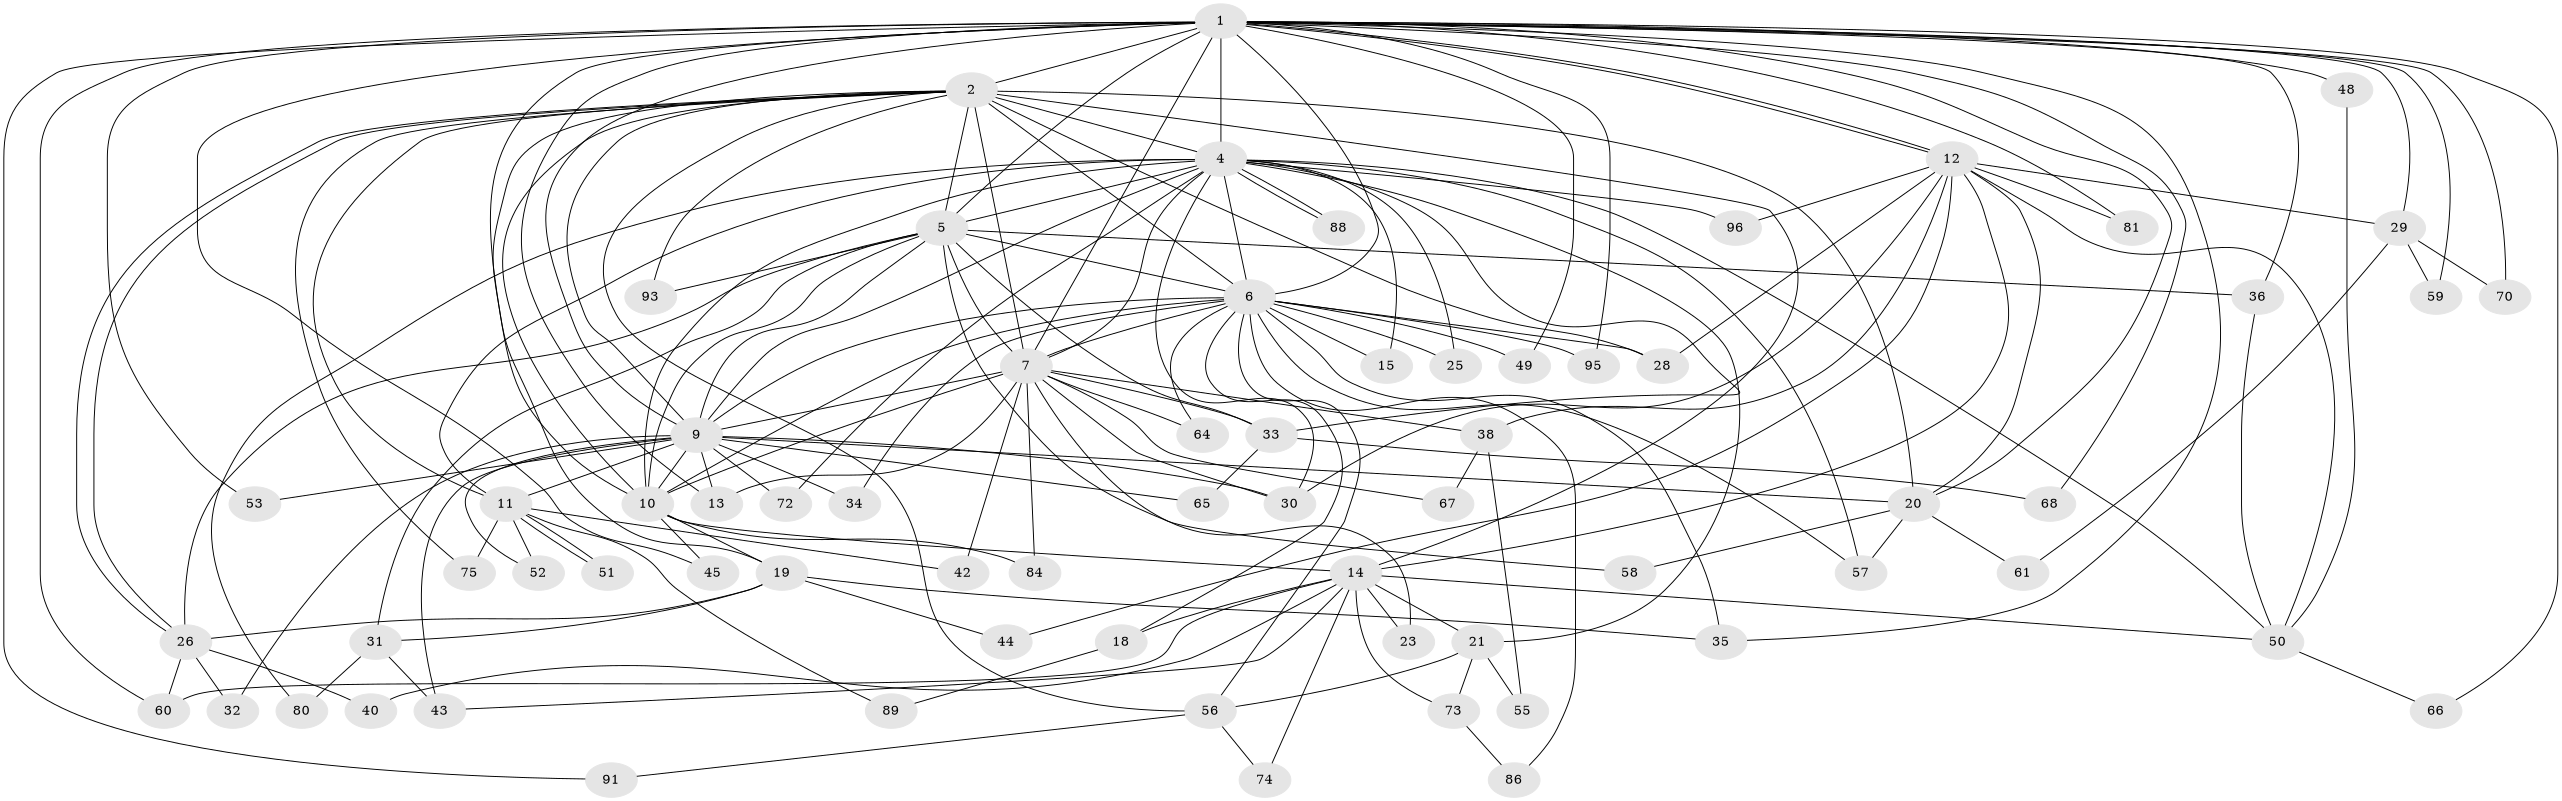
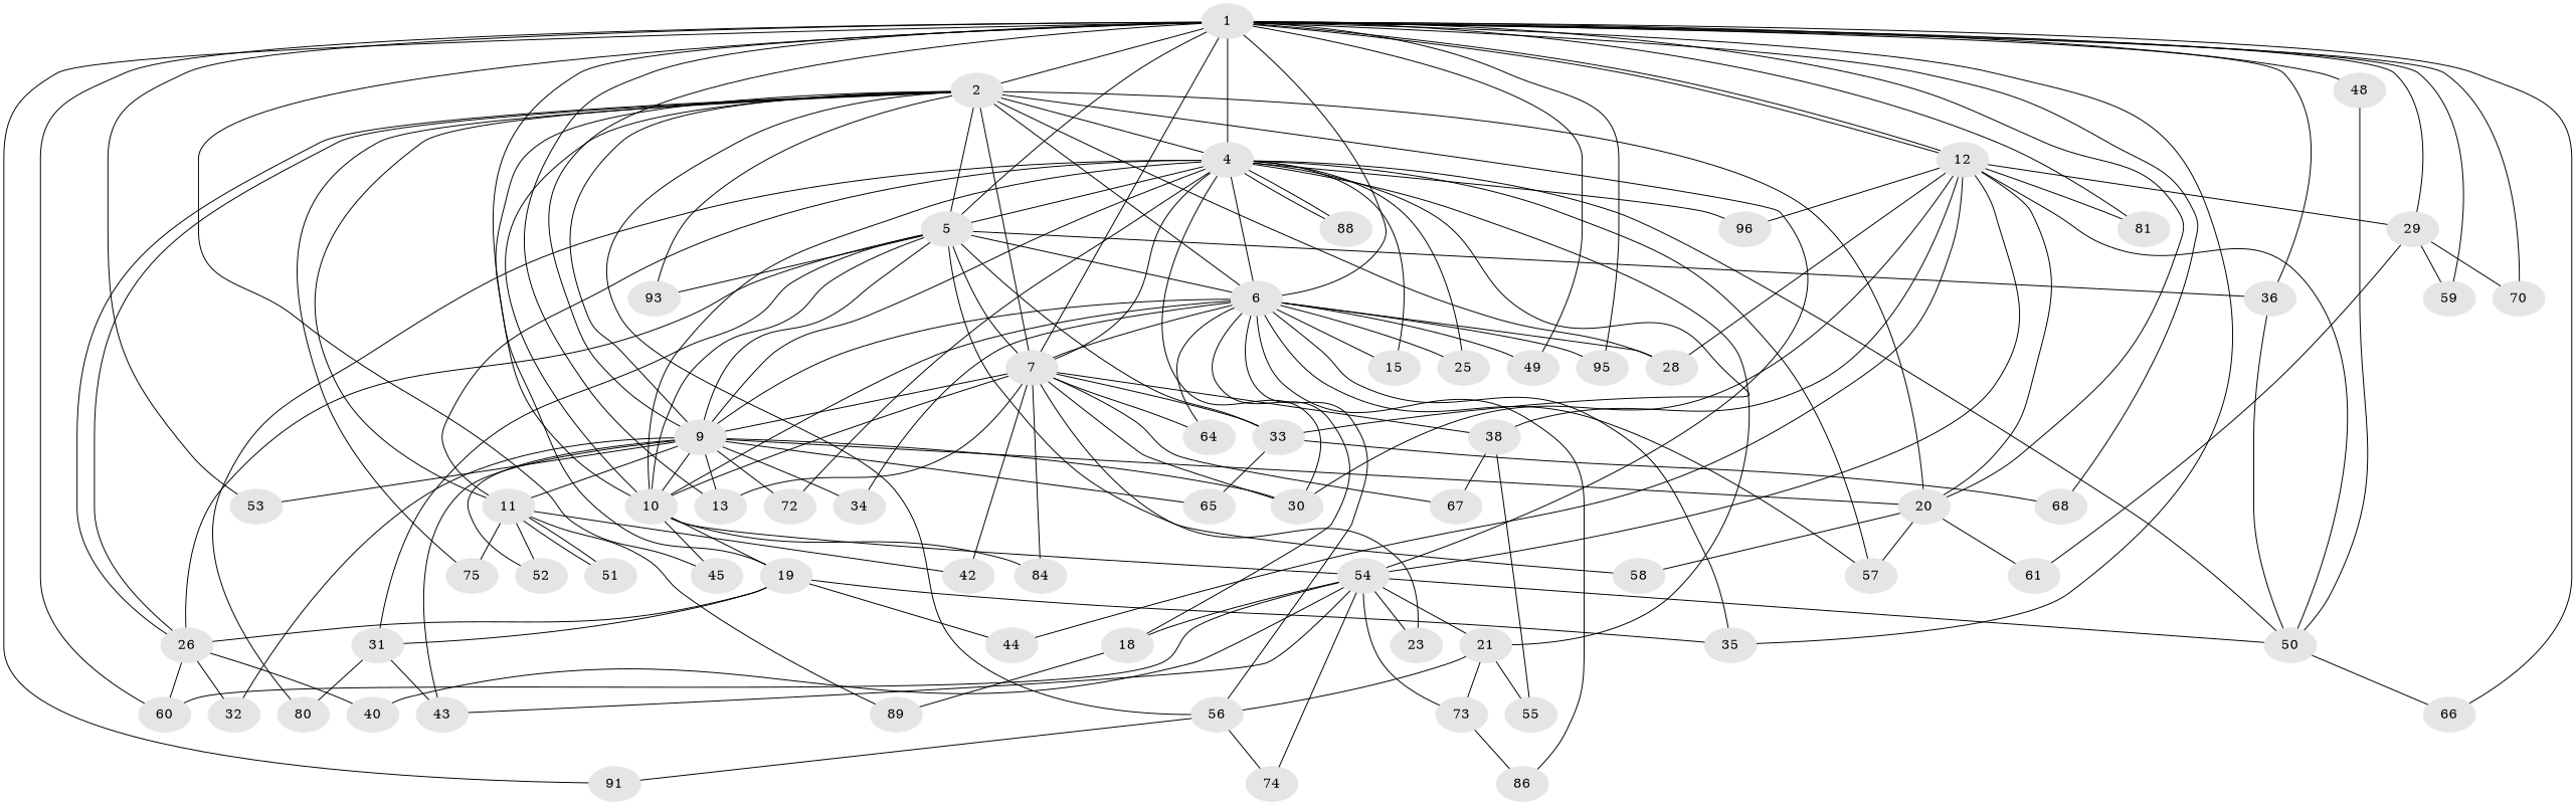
  graph {
    node [color=gray90 style=filled]
    1 [super="+3"]
    2 [super="+61"]
    4 [super="+16"]
    5 [super="+37"]
    6 [super="+27"]
    7 [super="+8"]
    9 [super="+71"]
    10 [super="+90"]
    12 [super="+22"]
    13 [super="+46"]
    20 [super="+24"]
    29 [super="+47"]
    35 [super="+39"]
    36 [super="+85"]
    45 [super="+69"]
    48 [super="+79"]
    49
    53
    59
    60 [super="+76"]
    66
    68
    70
    81
    91
    95
    11 [super="+44"]
-   14 [super="+17"]
+   14 [super="+17" label=54]
    19 [super="+62"]
    26 [super="+54"]
    28 [super="+78"]
    56
    75
    93
    15
    21 [super="+83"]
    25
    30 [super="+92"]
    33 [super="+63"]
    50 [super="+82"]
    57 [super="+87"]
    72
    80
    88
    96
    31 [super="+77"]
    58
    18
    34
    64
    86
    23
    38
    42
    67
    84
    32
    43
    52
    65
    n61 [label=44]
    n62 [label=61]
    51
    89
    40
    73
    74
    55
    1 -- 2 [weight=2]
    1 -- 4 [weight=3]
    1 -- 5 [weight=2]
    1 -- 6 [weight=2]
    1 -- 7 [weight=4]
    1 -- 9 [weight=2]
    1 -- 10 [weight=2]
    1 -- 12
    1 -- 12
    1 -- 13
    1 -- 20
    1 -- 29 [weight=2]
    1 -- 35
    1 -- 36
    1 -- 45
    1 -- 48 [weight=2]
    1 -- 49
    1 -- 53
    1 -- 59
    1 -- 60
    1 -- 66
    1 -- 68
    1 -- 70
    1 -- 81
    1 -- 91
    1 -- 95
    2 -- 4
    2 -- 5
    2 -- 6
    2 -- 7 [weight=3]
    2 -- 9
    2 -- 10
    2 -- 20
    2 -- 11
    2 -- 14
    2 -- 19
    2 -- 26
    2 -- 26
    2 -- 28
    2 -- 56
    2 -- 75
    2 -- 93
    4 -- 5 [weight=2]
    4 -- 6 [weight=2]
    4 -- 7 [weight=2]
    4 -- 9
    4 -- 10 [weight=2]
    4 -- 11
    4 -- 15
    4 -- 21
    4 -- 25
    4 -- 30
    4 -- 33
    4 -- 50
    4 -- 57
    4 -- 72
    4 -- 80
    4 -- 88
    4 -- 88
    4 -- 96
    5 -- 6
    5 -- 7 [weight=2]
    5 -- 9
    5 -- 10
    5 -- 36
    5 -- 26
    5 -- 93
    5 -- 33
    5 -- 31
    5 -- 58
    6 -- 7 [weight=2]
    6 -- 9
    6 -- 10
    6 -- 35
    6 -- 49
    6 -- 95
    6 -- 28
    6 -- 56
    6 -- 15
    6 -- 25
    6 -- 57
    6 -- 18
    6 -- 34
    6 -- 64
    6 -- 86
    7 -- 9 [weight=2]
    7 -- 10 [weight=2]
    7 -- 13
    7 -- 30
    7 -- 33
    7 -- 64
    7 -- 23
    7 -- 38
    7 -- 42
    7 -- 67
    7 -- 84
    9 -- 10
    9 -- 13
    9 -- 20
    9 -- 53
    9 -- 11
    9 -- 30
    9 -- 72
    9 -- 34
    9 -- 32
    9 -- 43
    9 -- 52
    9 -- 65
    10 -- 45 [weight=2]
    10 -- 14
    10 -- 19
    10 -- 84
    12 -- 20
    12 -- 29
    12 -- 81
    12 -- 14
    12 -- 28
    12 -- 30
    12 -- 50
    12 -- 96
    12 -- 38
    12 -- n61
    20 -- 57
    20 -- 58
    20 -- n62
    29 -- 59
    29 -- 70
    29 -- n62
    36 -- 50
    48 -- 50
    11 -- 75
    11 -- 42
    11 -- 52
    11 -- 51
    11 -- 51
    11 -- 89
    14 -- 60
    14 -- 21
    14 -- 50
    14 -- 18
    14 -- 23
    14 -- 43
    14 -- 40
    14 -- 73
    14 -- 74
    19 -- 35
    19 -- 26
    19 -- 31
    19 -- n61
    26 -- 60
    26 -- 32
    26 -- 40
    56 -- 91
    56 -- 74
    21 -- 56
    21 -- 73
    21 -- 55
    33 -- 68
    33 -- 65
    50 -- 66
    31 -- 80
    31 -- 43
    18 -- 89
    38 -- 67
    38 -- 55
    73 -- 86
  }
